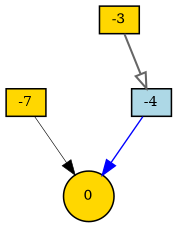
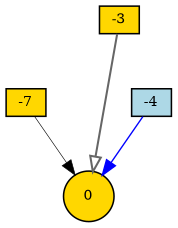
  digraph {
    node [fillcolor=gold fontsize=9 shape=box style=filled]
    edge [arrowhead=normal style=bold]
    0 [height=0.2 shape=circle width=0.2]
    n2 [height=0.2 label=-7 width=0.2]
    -3 [height=0.2 width=0.2]
    -4 [fillcolor=lightblue height=0.2 width=0.2]
    n2 -> 0 [color=black penwidth=0.4053553908943184]
-   -3 -> -4 [arrowhead=onormal color=gray40 penwidth=1.3327028154039948]
+   -3 -> 0 [arrowhead=onormal color=gray40 penwidth=1.3327028154039948]
    -4 -> 0 [color=blue penwidth=0.8937419306487708]
  }
